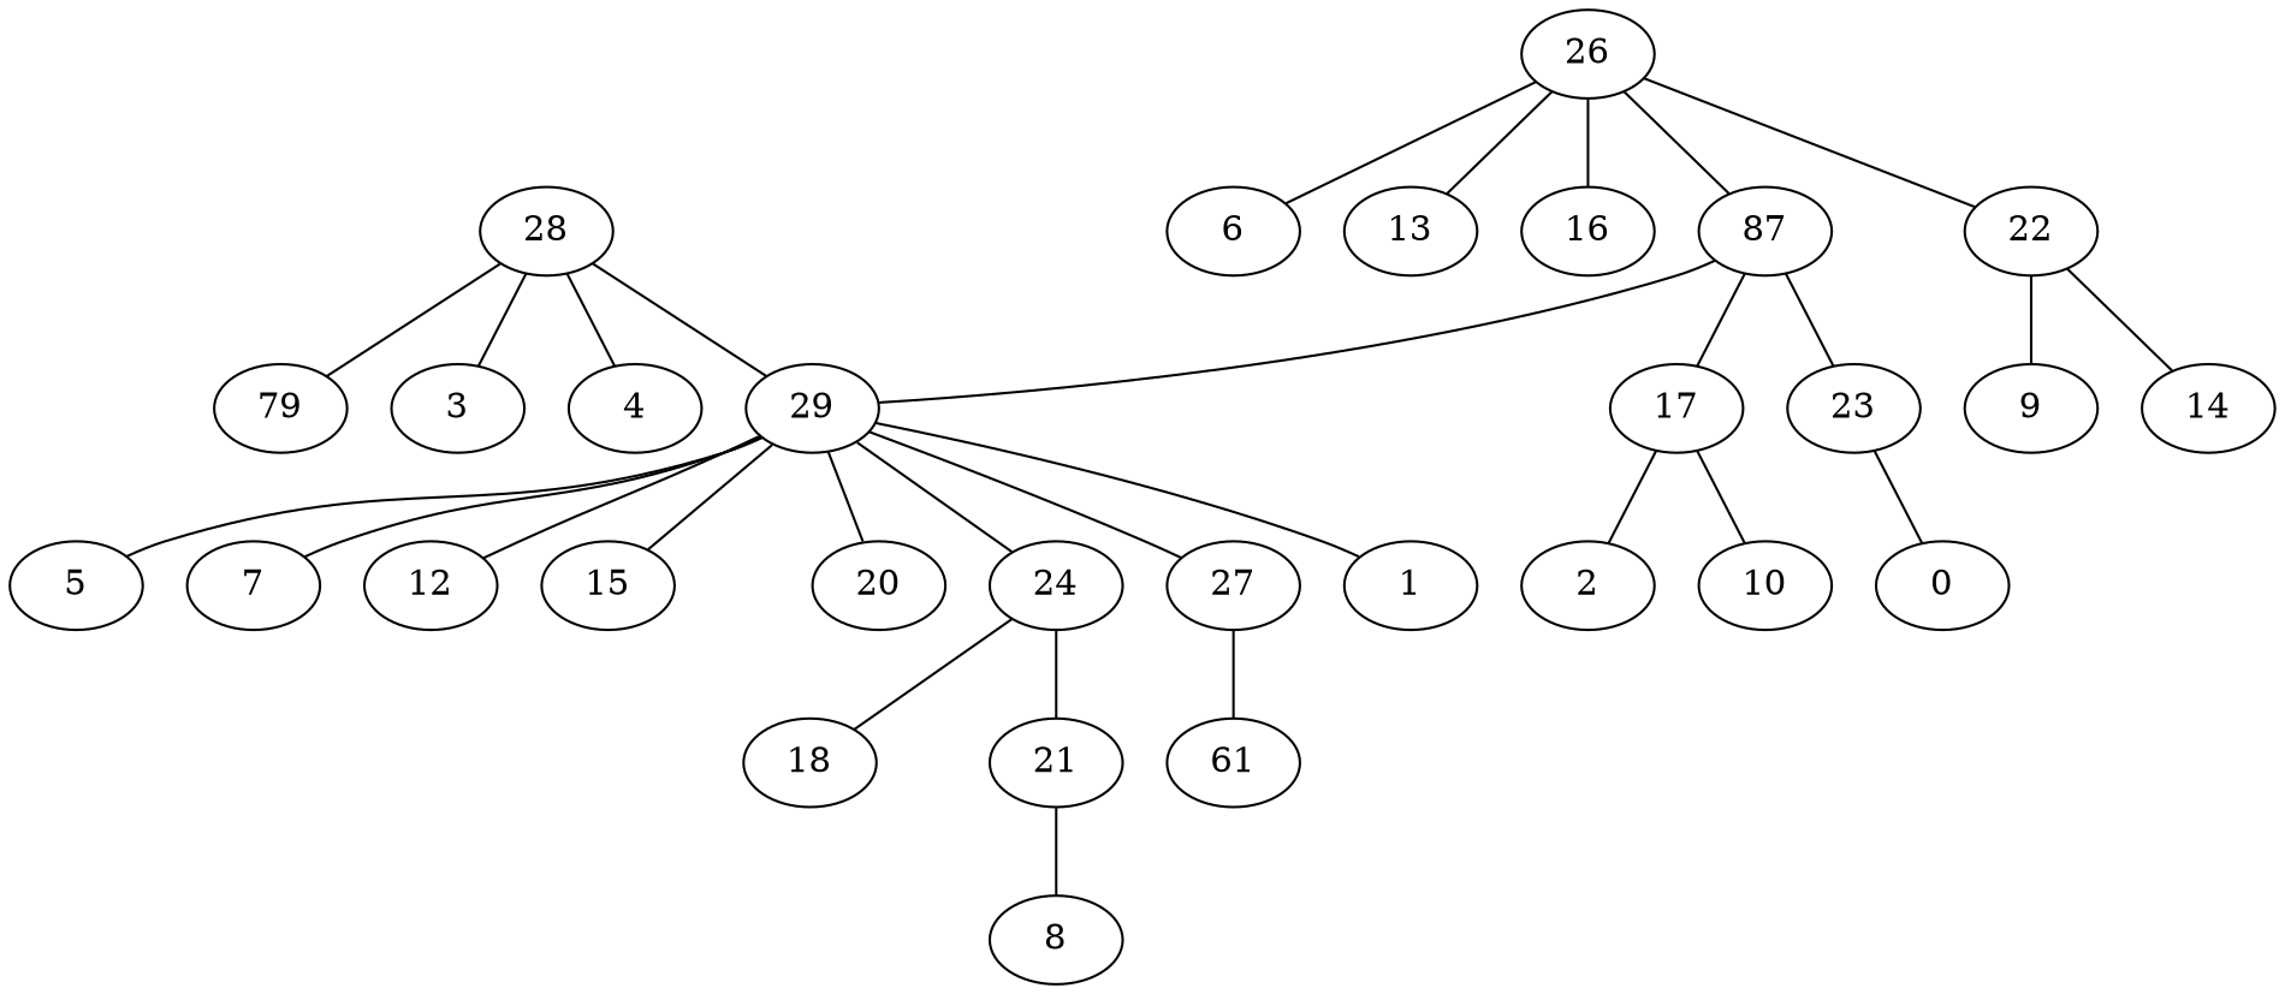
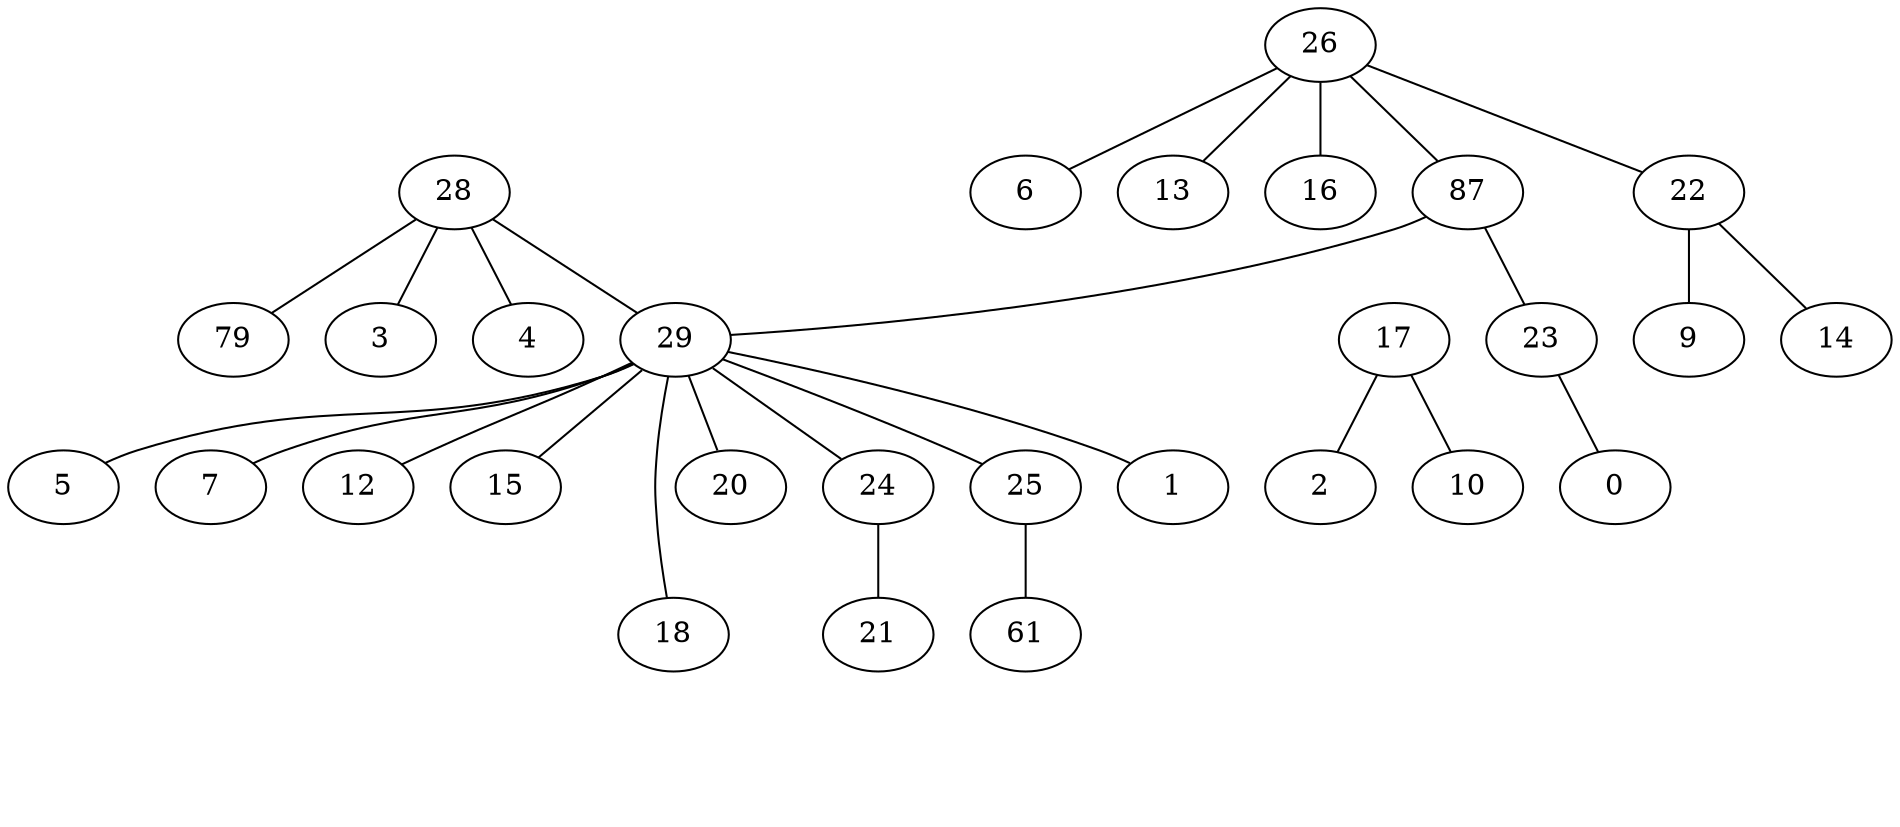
  graph {
    17
    2
    10
    21
-   8
    22
    9
    14
    23
    0
    24
    n12 [label=61]
-   25 [label=27]
+   25
    26
    6
    13
    16
    n18 [label=87]
    29
    1
    5
    7
    12
    15
    18
    20
    28
    3
    4
    n30 [label=79]
    17 -- 2
    17 -- 10
-   21 -- 8
    22 -- 9
    22 -- 14
    23 -- 0
    24 -- 21
    25 -- n12
    26 -- 22
    26 -- 6
    26 -- 13
    26 -- 16
    26 -- n18
-   n18 -- 17
    n18 -- 23
    n18 -- 29
    29 -- 24
    29 -- 25
    29 -- 1
    29 -- 5
    29 -- 7
    29 -- 12
    29 -- 15
-   24 -- 18
+   29 -- 18
    29 -- 20
    28 -- 29
    28 -- 3
    28 -- 4
    28 -- n30
  }
